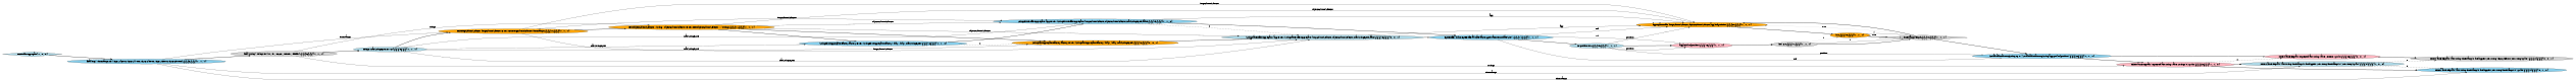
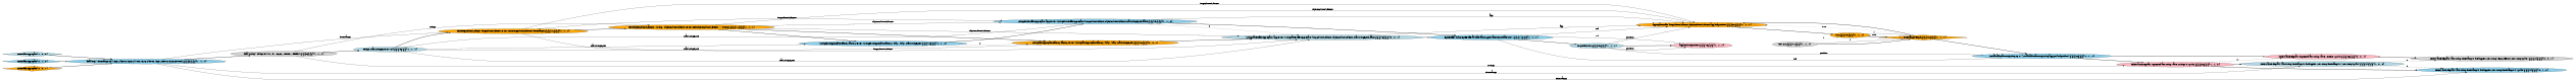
  digraph {
    rankdir=LR
    node [fillcolor=skyblue shape=ellipse style=filled]
    edge [arrowhead=onormal style=bold]
    n1 [fillcolor=lightblue label="Integer maxStringBytes = 1024@@@9@@@['1', '1', '1']"]
    n2 [fillcolor=orange label="StringLastAggregatorFactory factory = new StringLastAggregatorFactory(\"billy\",\"billy\",maxStringBytes)@@@12@@@['0', '0', '1']"]
    n3 [fillcolor=orange label="TestLongColumnSelector longColumnSelector = new TestLongColumnSelector(timestamps)@@@10@@@['1', '1', '1']"]
    n4 [label="StringFirstBufferAggregator agg = new StringFirstBufferAggregator(longColumnSelector,objectColumnSelector,maxStringBytes,false)@@@13@@@['1', '1', '0']"]
    n5 [fillcolor=lightblue label="StringLastBufferAggregator agg = new StringLastBufferAggregator(longColumnSelector,objectColumnSelector,maxStringBytes,false)@@@13@@@['0', '0', '1']"]
    n6 [label="StringFirstAggregatorFactory factory = new StringFirstAggregatorFactory(\"billy\",\"billy\",maxStringBytes)@@@12@@@['1', '1', '0']"]
    n7 [fillcolor=orange label="TestObjectColumnSelector<String> objectColumnSelector = new TestObjectColumnSelector<>(strings)@@@11@@@['1', '1', '1']"]
    n8 [fillcolor=orange label="aggregateBuffer(longColumnSelector,objectColumnSelector,agg,buf,position)@@@20@@@['1', '1', '1']"]
    n9 [label="ByteBuffer buf = ByteBuffer.allocate(factory.getMaxIntermediateSize())@@@14@@@['1', '1', '1']"]
    n10 [fillcolor=lightgrey label="final String(( strings = {\"A\",\"B\",\"CCCC\",\"DDDD\",\"EEEE\"}@@@6@@@['1', '1', '1']"]
    n11 [fillcolor=lightpink label="Assert.assertEquals(\"expected last string value\",strings(0(,sp.rhs)@@@23@@@['1', '1', '0']"]
    n12 [fillcolor=lightblue label="Assert.assertEquals(\"last string timestamp is the biggest\",new Long(timestamps(0(),new Long(sp.lhs))@@@24@@@['1', '0', '0']"]
    n13 [label="Assert.assertEquals(\"last string timestamp is the biggest\",new Long(timestamps(0(),sp.lhs)@@@24@@@['0', '1', '0']"]
    n14 [fillcolor=lightpink label="Assert.assertEquals(\"expected last string value\",\"DDDD\",sp.rhs)@@@23@@@['0', '0', '1']"]
    n15 [fillcolor=lightgrey label="Assert.assertEquals(\"last string timestamp is the biggest\",new Long(1526725900L),new Long(sp.lhs))@@@24@@@['0', '0', '1']"]
    n16 [fillcolor=lightgrey label="int i = 0@@@17@@@['1', '1', '1']"]
-   n17 [fillcolor=lightgrey label="i < timestamps.length@@@18@@@['1', '1', '1']" shape=diamond]
+   n17 [fillcolor=orange label="i < timestamps.length@@@18@@@['1', '1', '1']" shape=diamond]
    n18 [fillcolor=orange label="i++@@@19@@@['1', '1', '1']"]
    n19 [label="SerializablePairLongString sp = ((SerializablePairLongString)agg.get(buf,position))@@@22@@@['1', '1', '1']"]
    n20 [fillcolor=lightblue label="int position = 0@@@15@@@['1', '1', '1']"]
    n21 [fillcolor=lightpink label="agg.init(buf,position)@@@16@@@['1', '1', '1']"]
    n22 [fillcolor=lightblue label="testBufferAggregate['1', '0', '0']" shape=diamond]
    n23 [label="final long(( timestamps = {1526724600L,1526724700L,1526724800L,1526725900L,1526725000L}@@@3@@@['1', '1', '1']"]
+   n24 [label="testBufferAggregate['0', '1', '0']" shape=diamond]
+   n25 [fillcolor=orange label="testBufferAggregate['0', '0', '1']" shape=diamond]
    n1 -> n2 [label=maxStringBytes style=solid]
    n1 -> n3
    n1 -> n4 [label=maxStringBytes style=solid]
    n1 -> n5 [arrowhead=vee label=maxStringBytes style=solid]
    n1 -> n6 [arrowhead=vee label=maxStringBytes style=solid]
    n2 -> n5 [arrowhead=diamond]
    n3 -> n4 [arrowhead=diamond label=longColumnSelector style=solid]
    n3 -> n5 [arrowhead=diamond label=longColumnSelector style=solid]
    n3 -> n7
    n3 -> n8 [arrowhead=diamond label=longColumnSelector style=solid]
    n4 -> n5 [arrowhead=vee label=0 style=dashed]
    n4 -> n8 [arrowhead=diamond label=agg style=solid]
    n4 -> n9 [arrowhead=vee]
    n5 -> n8 [arrowhead=vee label=agg style=solid]
    n5 -> n9
    n6 -> n2 [arrowhead=vee label=0 style=dashed]
    n6 -> n4
    n7 -> n2 [arrowhead=diamond]
    n7 -> n4 [arrowhead=vee label=objectColumnSelector style=solid]
    n7 -> n5 [arrowhead=diamond label=objectColumnSelector style=solid]
    n7 -> n6
    n7 -> n8 [label=objectColumnSelector style=solid]
    n8 -> n18
    n9 -> n8 [arrowhead=diamond label=buf style=solid]
    n9 -> n19 [label=buf style=solid]
    n9 -> n20
    n9 -> n21 [label=buf style=solid]
    n10 -> n1 [arrowhead=diamond]
    n10 -> n7 [arrowhead=vee label=strings style=solid]
    n10 -> n11 [arrowhead=vee label=strings style=solid]
    n11 -> n12 [arrowhead=diamond]
    n11 -> n13 [arrowhead=diamond]
    n11 -> n14 [arrowhead=vee label=0 style=dashed]
    n12 -> n13 [arrowhead=diamond label=0 style=dashed]
    n12 -> n15 [arrowhead=vee label=0 style=dashed]
    n14 -> n15 [arrowhead=diamond]
    n16 -> n17 [label=i style=solid]
    n16 -> n17
    n16 -> n18 [label=i style=dotted]
    n17 -> n8 [label=true style=dotted]
    n17 -> n8
    n17 -> n18 [label=true style=dotted]
    n17 -> n19 [arrowhead=diamond]
    n18 -> n17 [arrowhead=vee label=i style=solid]
    n18 -> n17
    n19 -> n11
    n19 -> n14
    n20 -> n8 [arrowhead=vee label=position style=solid]
    n20 -> n19 [label=position style=solid]
    n20 -> n21 [arrowhead=diamond label=position style=solid]
    n20 -> n21 [arrowhead=diamond]
-   n21 -> n16 [arrowhead=vee]
    n22 -> n23 [arrowhead=vee]
    n23 -> n3 [arrowhead=vee label=timestamps style=solid]
    n23 -> n10 [arrowhead=diamond]
    n23 -> n12 [arrowhead=vee label=timestamps style=solid]
    n23 -> n13 [arrowhead=diamond label=timestamps style=solid]
+   n24 -> n23
+   n25 -> n23
  }
